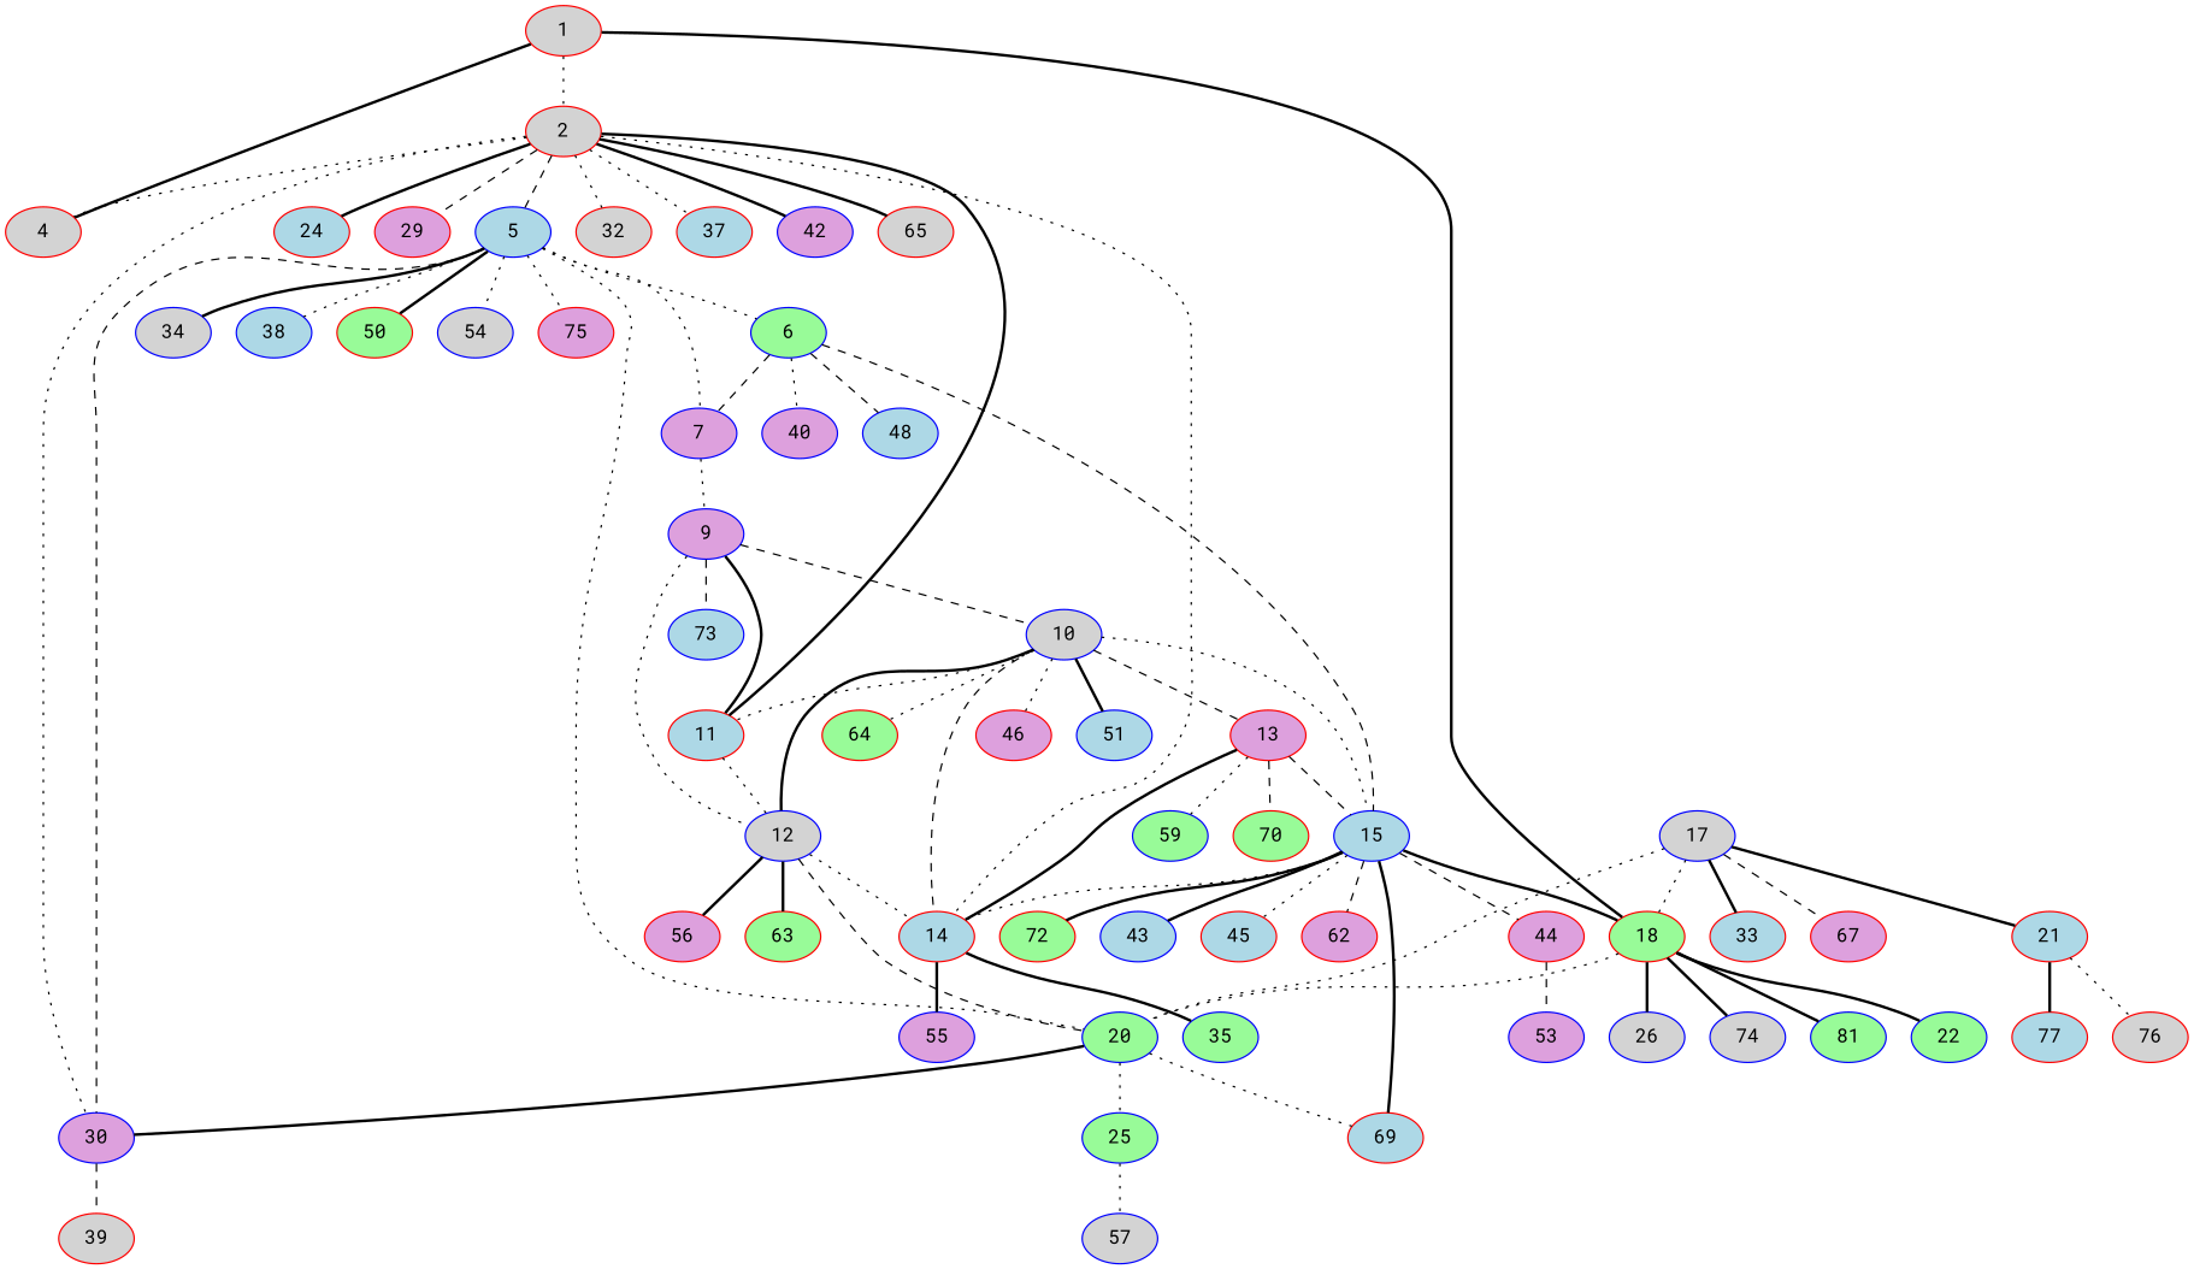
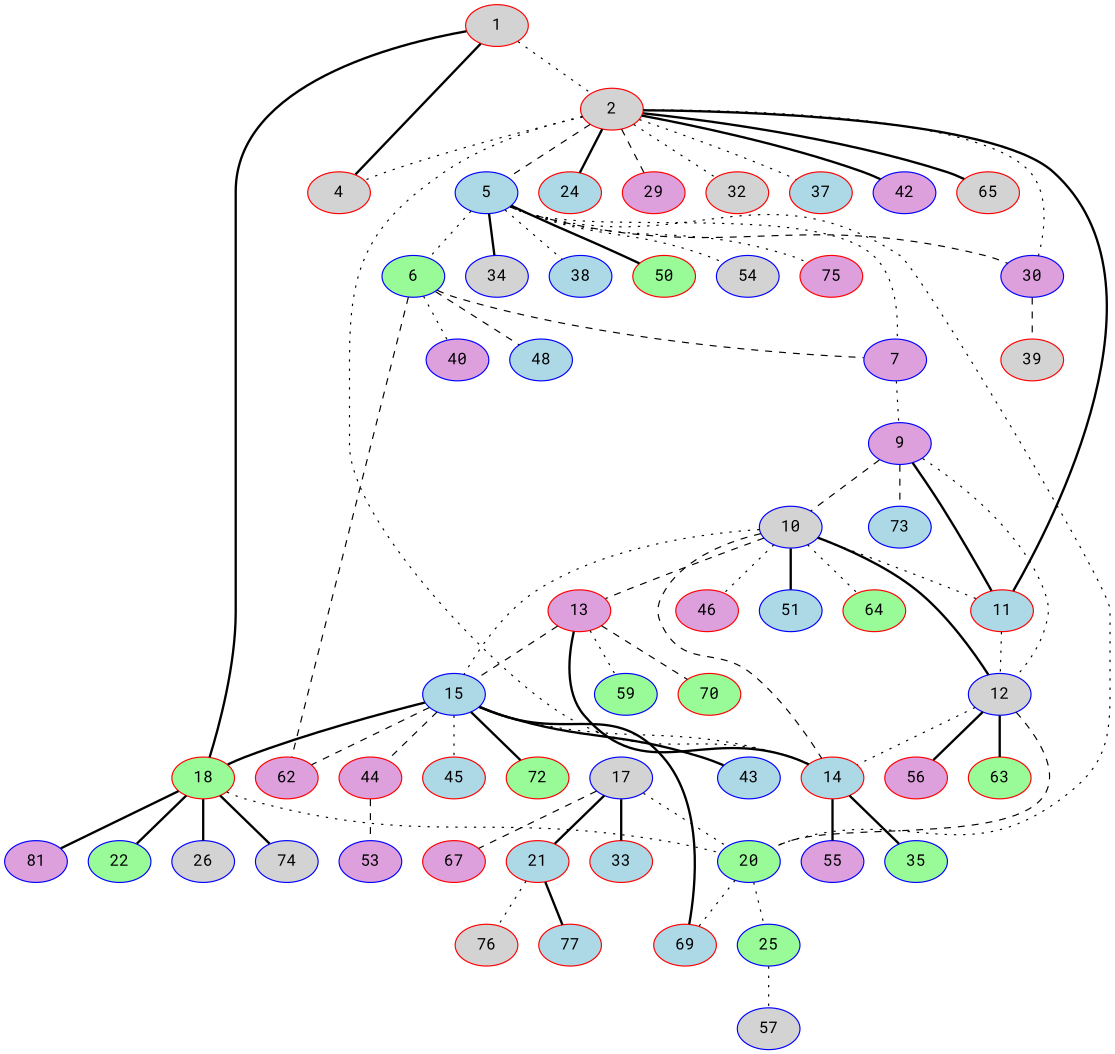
  graph {
    fontname="Roboto Mono"
    node [color=red fillcolor=lightblue fontname="Roboto Mono" style=filled]
    edge [fontname="Roboto Mono" style=dotted]
    1 [fillcolor=lightgrey super="+61"]
    2 [fillcolor=lightgrey super="+3"]
    4 [fillcolor=lightgrey]
    18 [fillcolor=palegreen super="+19"]
    5 [color=blue super="+8"]
    11 [super="+71"]
    n7 [label=14 super="+78"]
    24
    29 [fillcolor=plum]
    30 [color=blue fillcolor=plum super="+41"]
    32 [fillcolor=lightgrey]
    37
    42 [color=blue fillcolor=plum]
    65 [fillcolor=lightgrey]
    20 [color=blue fillcolor=palegreen super="+58"]
    22 [color=blue fillcolor=palegreen]
    26 [color=blue fillcolor=lightgrey]
    74 [color=blue fillcolor=lightgrey]
-   81 [color=blue fillcolor=palegreen]
+   81 [color=blue fillcolor=plum]
    6 [color=blue fillcolor=palegreen super="+23"]
    7 [color=blue fillcolor=plum super="+31"]
    34 [color=blue fillcolor=lightgrey]
    38 [color=blue super="+68"]
    50 [fillcolor=palegreen super="+80"]
    54 [color=blue fillcolor=lightgrey]
    75 [fillcolor=plum]
    12 [color=blue fillcolor=lightgrey super="+52"]
    35 [color=blue fillcolor=palegreen]
    55 [color=blue fillcolor=plum]
    39 [fillcolor=lightgrey]
    15 [color=blue super="+49"]
    40 [color=blue fillcolor=plum]
    48 [color=blue]
    9 [color=blue fillcolor=plum super="+28"]
    69
    25 [color=blue fillcolor=palegreen]
    43 [color=blue]
    44 [fillcolor=plum]
    45
    62 [fillcolor=plum]
    72 [fillcolor=palegreen]
    10 [color=blue fillcolor=lightgrey super="+14"]
    73 [color=blue]
    13 [fillcolor=plum super="+47"]
    46 [fillcolor=plum]
    51 [color=blue]
    64 [fillcolor=palegreen]
    56 [fillcolor=plum super="+67"]
    63 [fillcolor=palegreen]
    59 [color=blue fillcolor=palegreen]
    70 [fillcolor=palegreen]
    53 [color=blue fillcolor=plum]
    17 [color=blue fillcolor=lightgrey super="+79"]
    21 [super="+36"]
    33 [super="+60"]
    n56 [fillcolor=plum label=67]
    76 [fillcolor=lightgrey]
    77
    57 [color=blue fillcolor=lightgrey]
    1 -- 2 [weight=2]
    1 -- 4 [style=bold]
    1 -- 18 [style=bold]
    2 -- 4 [weight=2]
    2 -- 5 [style=dashed]
    2 -- 11 [style=bold]
    2 -- n7
    2 -- 24 [style=bold]
    2 -- 29 [style=dashed]
    2 -- 30
    2 -- 32
    2 -- 37
    2 -- 42 [style=bold]
    2 -- 65 [style=bold]
    18 -- 20 [weight=2]
    18 -- 22 [style=bold]
    18 -- 26 [style=bold]
    18 -- 74 [style=bold]
    18 -- 81 [style=bold]
    5 -- 30 [style=dashed]
    5 -- 20
    5 -- 6 [weight=2]
    5 -- 7 [weight=2]
    5 -- 34 [style=bold]
    5 -- 38
    5 -- 50 [style=bold]
    5 -- 54
    5 -- 75
    11 -- 12
    n7 -- 35 [style=bold]
    n7 -- 55 [style=bold]
    30 -- 39 [style=dashed]
-   20 -- 30 [style=bold]
    20 -- 69
    20 -- 25
    6 -- 7 [style=dashed]
-   6 -- 15 [style=dashed]
+   6 -- 62 [style=dashed]
    6 -- 40
    6 -- 48 [style=dashed]
    7 -- 9
    12 -- n7
    12 -- 20 [style=dashed]
    12 -- 56 [style=bold]
    12 -- 63 [style=bold]
    15 -- 18 [style=bold]
    15 -- n7
    15 -- 69 [style=bold]
    15 -- 43 [style=bold]
    15 -- 44 [style=dashed]
    15 -- 45
    15 -- 62 [style=dashed]
    15 -- 72 [style=bold]
    9 -- 11 [style=bold]
    9 -- 12
    9 -- 10 [style=dashed]
    9 -- 73 [style=dashed]
    25 -- 57
    44 -- 53 [style=dashed]
    10 -- 11
    10 -- n7 [style=dashed]
    10 -- 12 [style=bold]
    10 -- 15
    10 -- 13 [style=dashed]
    10 -- 46
    10 -- 51 [style=bold]
    10 -- 64
    13 -- n7 [style=bold]
    13 -- 15 [style=dashed]
    13 -- 59
    13 -- 70 [style=dashed]
-   17 -- 18 [weight=2]
    17 -- 20
    17 -- 21 [style=bold]
    17 -- 33 [style=bold]
    17 -- n56 [style=dashed]
    21 -- 76
    21 -- 77 [style=bold]
  }
